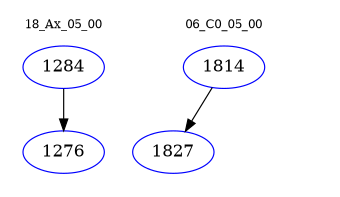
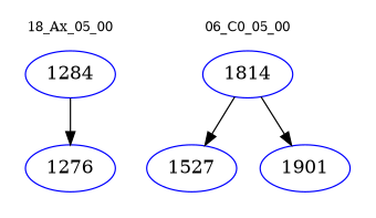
  digraph {
    node [color=blue]
    edge [color=black]
    n1 [label=1284]
    n2 [label=1276]
    n3 [label=1814]
-   n4 [label=1827]
+   n4 [label=1527]
+   n5 [label=1901]
    subgraph cluster_1 {
      color=white
      fontsize=10
      label="18_Ax_05_00"
      n1
      n2
    }
    subgraph cluster_2 {
      color=white
      fontsize=10
      label="06_C0_05_00"
      n3
      n4
+     n5
    }
    n1 -> n2
    n3 -> n4
+   n3 -> n5
  }
